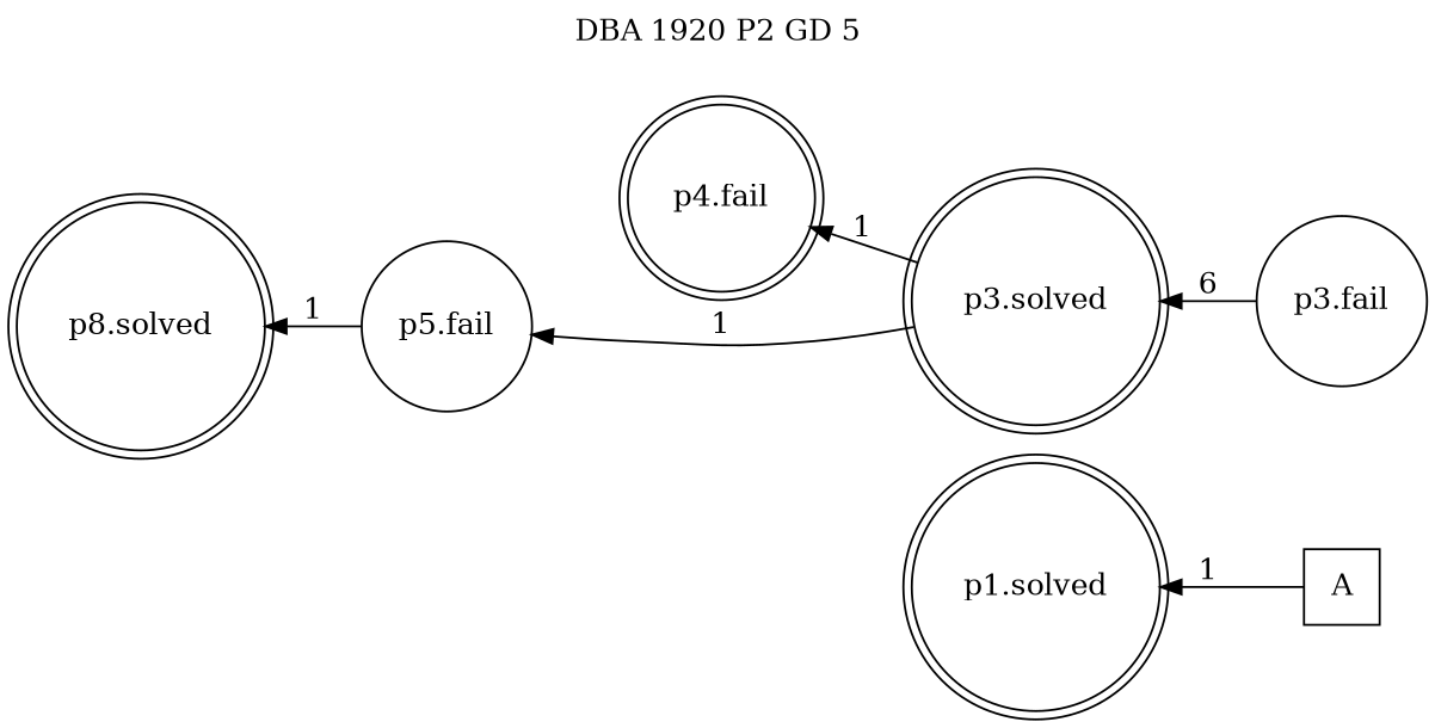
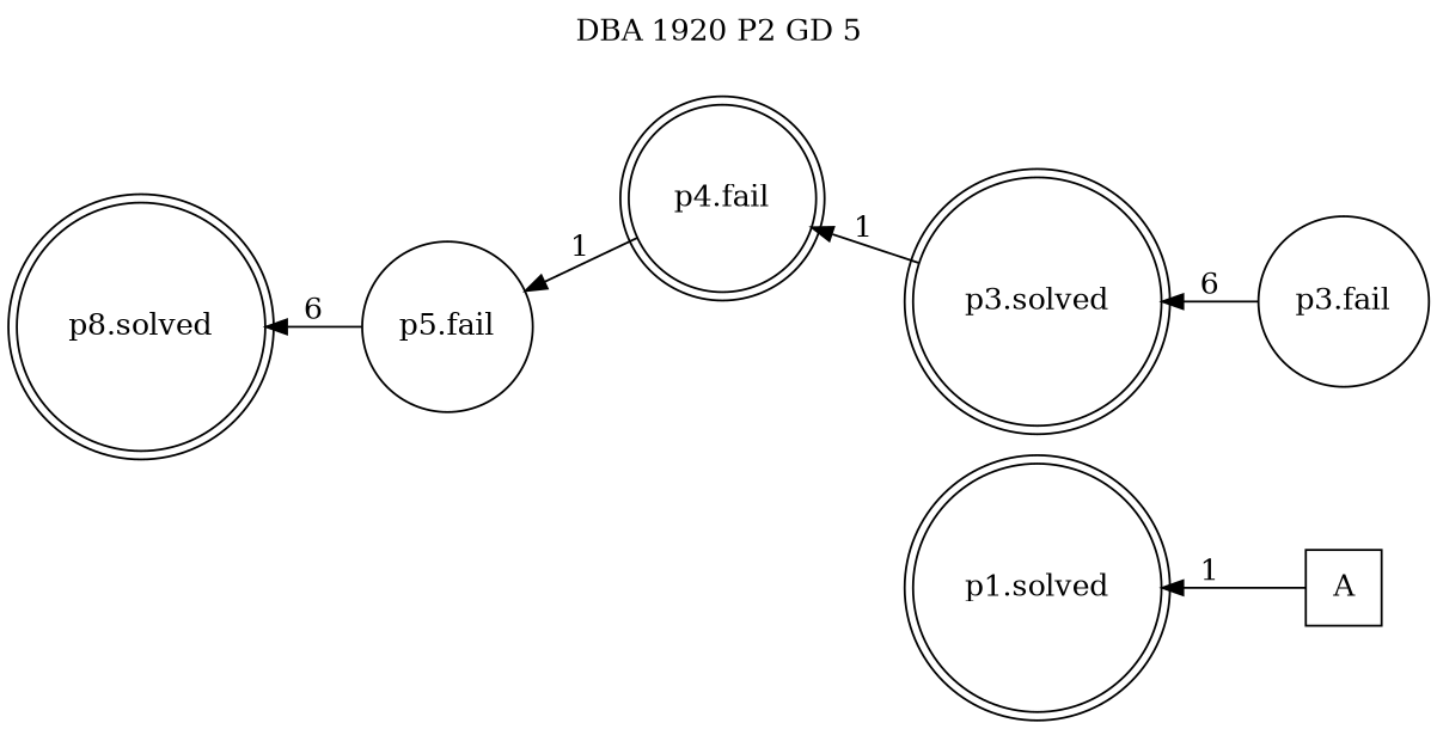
  digraph {
    label=" DBA 1920 P2 GD 5 "
    labelloc=tl
    rankdir=RL
    node [shape=doublecircle]
    n1 [label=A shape=square]
    n2 [label="p1.solved"]
    n3 [label="p3.fail" shape=circle]
    n4 [label="p3.solved"]
    n5 [label="p4.fail"]
    n6 [label="p5.fail" shape=circle]
    n7 [label="p8.solved"]
    n1 -> n2 [label=1]
    n3 -> n4 [label=6]
    n4 -> n5 [label=1]
-   n4 -> n6 [label=1]
-   n6 -> n7 [label=1]
+   n5 -> n6 [label=1]
+   n6 -> n7 [label=6]
  }
